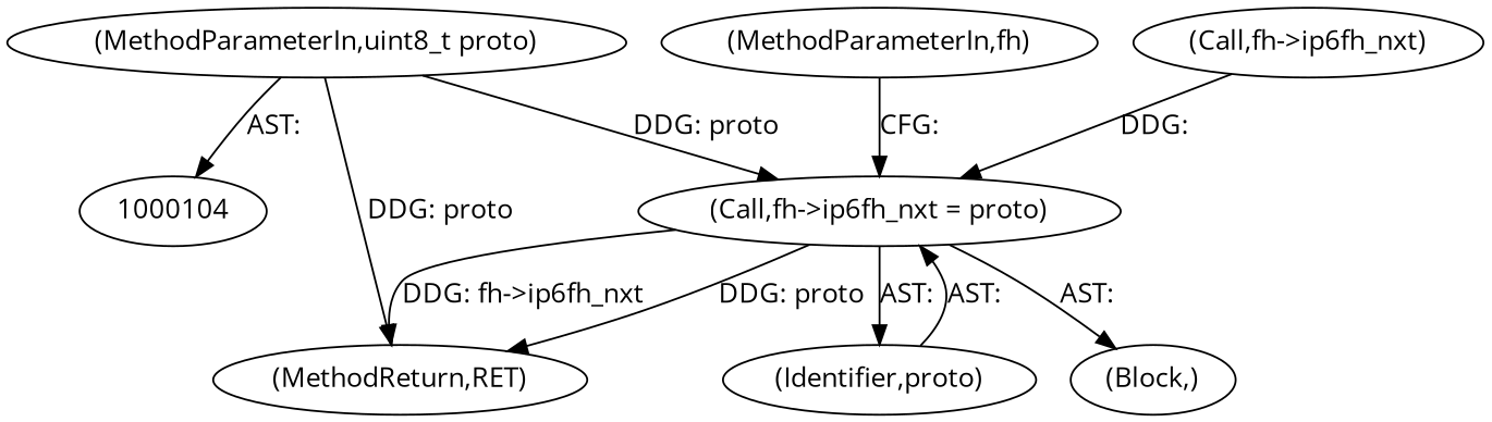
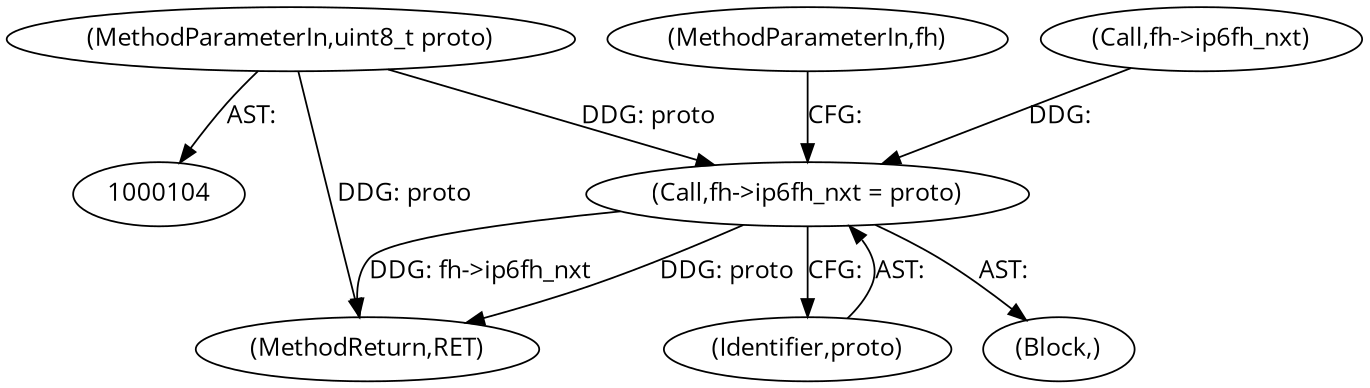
  digraph {
    fontname="Open Sans"
    node [fontname="Open Sans"]
    edge [fontname="Open Sans"]
    n1 [label="(Call,fh->ip6fh_nxt = proto)"]
    n2 [label="(Block,)"]
    n3 [label="(MethodReturn,RET)"]
    n4 [label="(Identifier,proto)"]
    n5 [label="(MethodParameterIn,uint8_t proto)"]
    1000104
    n7 [label="(MethodParameterIn,fh)"]
    n8 [label="(Call,fh->ip6fh_nxt)"]
    n1 -> n2 [label="AST: "]
    n1 -> n3 [label="DDG: fh->ip6fh_nxt"]
    n1 -> n3 [label="DDG: proto"]
-   n1 -> n4 [label="AST: "]
+   n1 -> n4 [label="CFG: "]
    n4 -> n1 [label="AST: "]
    n5 -> n1 [label="DDG: proto"]
    n5 -> n3 [label="DDG: proto"]
    n5 -> 1000104 [label="AST: "]
    n7 -> n1 [label="CFG: "]
    n8 -> n1 [label="DDG: "]
  }
